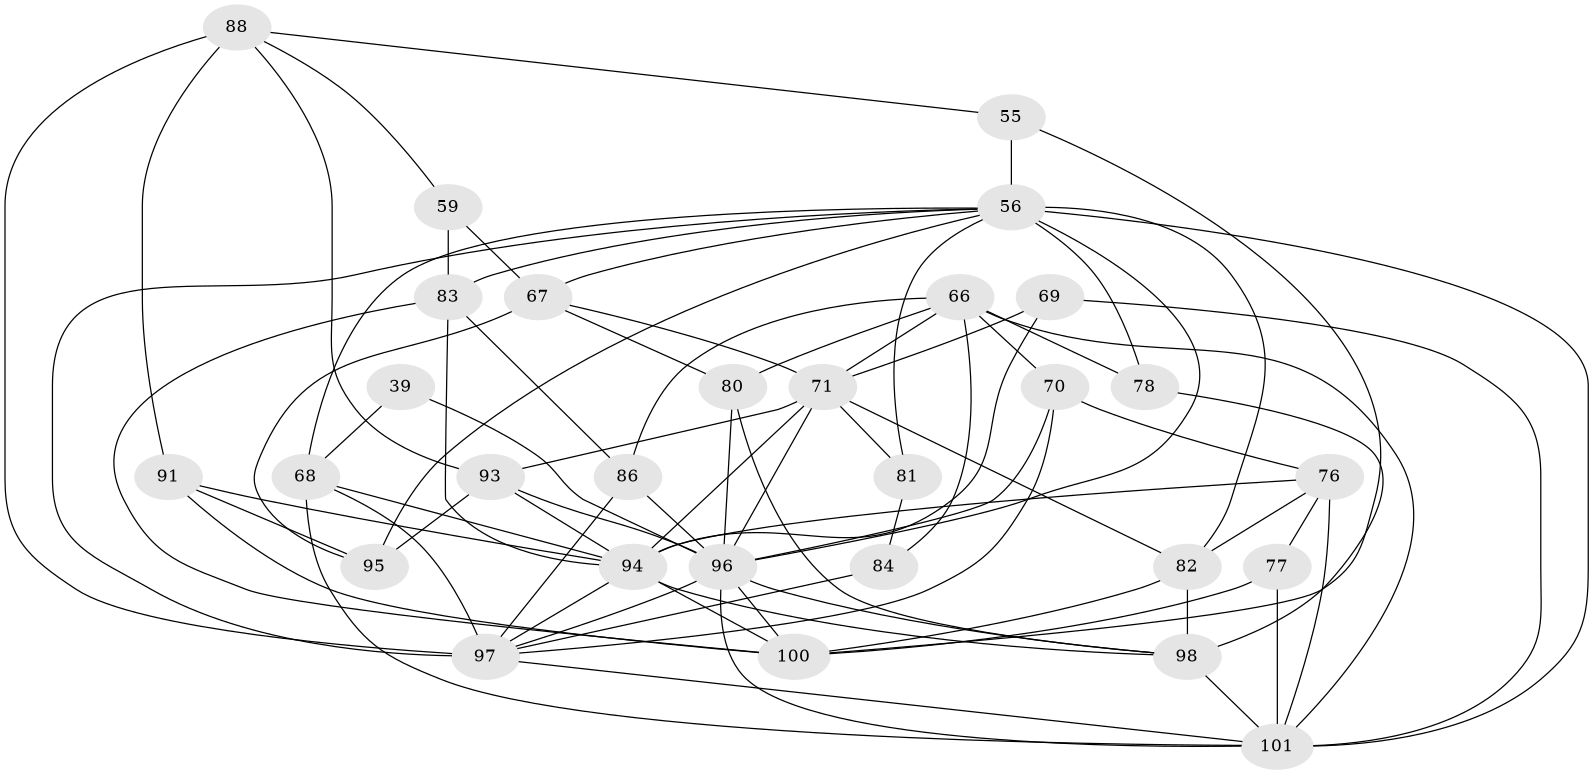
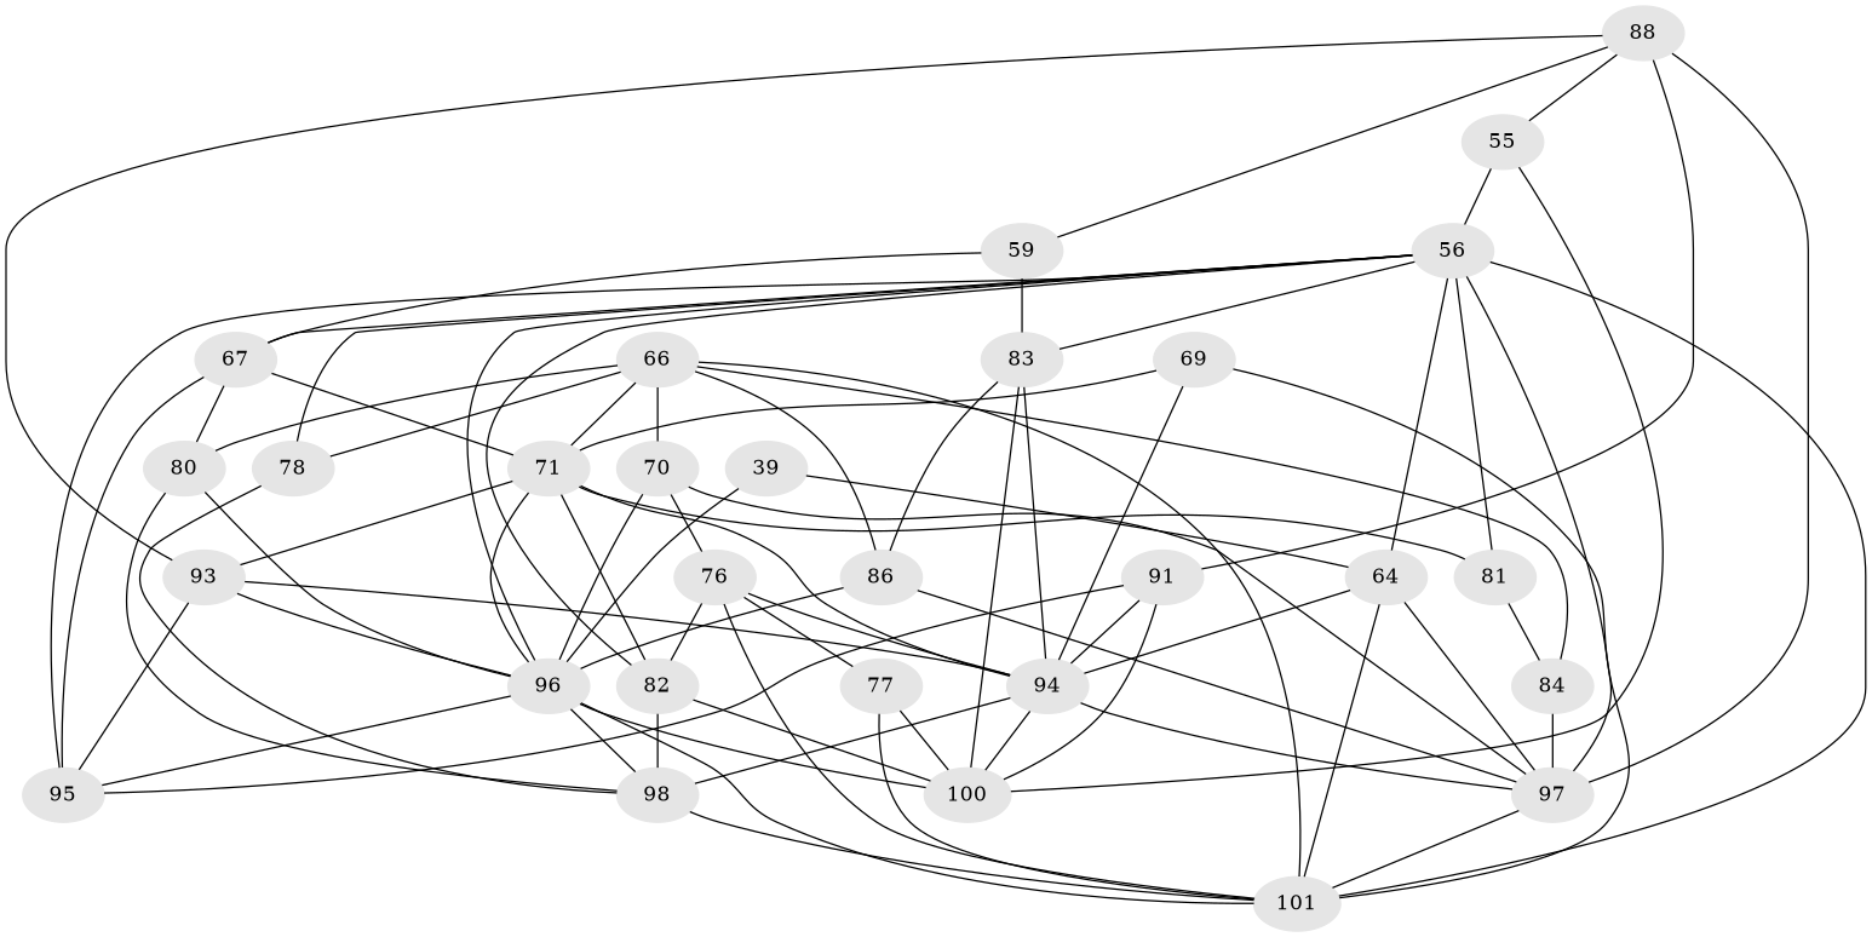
  graph {
    node [color=gray90 style=filled]
-   68 [super="+54"]
+   68 [super="+54" label=64]
    97 [super="+65+92"]
    101 [super="+89+90"]
    94 [super="+85"]
    39
    96 [super="+53+22+74+88"]
    100 [super="+32+38+99"]
    98 [super="+3+14+46"]
    n9 [label=88 super="+34+16"]
    55 [super="+52"]
    59 [super="+49"]
    91 [super="+2+62"]
    93 [super="+72+79"]
    56 [super="+27+29+47+20"]
    67 [super="+63"]
    83 [super="+19"]
    95 [super="+31"]
    81
    82 [super="+10"]
    78
    71 [super="+30+60+45"]
    80 [super="+42"]
    84
    86
    66 [super="+4+15+33"]
    70 [super="+25"]
    76 [super="+35"]
    69
    77 [super="+75"]
    68 -- 97 [weight=2]
    68 -- 101 [weight=2]
    68 -- 94
    97 -- 101
    94 -- 97
    94 -- 100 [weight=2]
    94 -- 98
    39 -- 68 [weight=2]
    39 -- 96 [weight=2]
-   96 -- 97
+   96 -- 95
    96 -- 101 [weight=3]
    96 -- 100 [weight=4]
    96 -- 98
    98 -- 101 [weight=3]
    n9 -- 97 [weight=4]
    n9 -- 55 [weight=2]
    n9 -- 59
    n9 -- 91 [weight=3]
    n9 -- 93 [weight=4]
    55 -- 100
    55 -- 56 [weight=3]
    59 -- 67
    59 -- 83 [weight=2]
    91 -- 94 [weight=2]
    91 -- 100
    91 -- 95 [weight=2]
    93 -- 94
    93 -- 96 [weight=3]
    93 -- 95
    56 -- 68
    56 -- 97
    56 -- 101 [weight=4]
    56 -- 96
    56 -- 67
    56 -- 83
    56 -- 95 [weight=2]
    56 -- 81
    56 -- 82
    56 -- 78 [weight=2]
    67 -- 95
    67 -- 71 [weight=2]
    67 -- 80
    83 -- 94
    83 -- 100
    83 -- 86
    81 -- 84
    82 -- 100
    82 -- 98
    78 -- 98
    71 -- 94
    71 -- 96
    71 -- 93
    71 -- 81
    71 -- 82
    80 -- 96
    80 -- 98 [weight=2]
    84 -- 97 [weight=2]
    86 -- 97
    86 -- 96
    66 -- 101 [weight=3]
    66 -- 78
    66 -- 71 [weight=2]
    66 -- 80 [weight=2]
    66 -- 84
    66 -- 86
    66 -- 70 [weight=2]
    70 -- 97
    70 -- 96 [weight=2]
    70 -- 76
    76 -- 101
    76 -- 94
    76 -- 82 [weight=2]
    76 -- 77
    69 -- 101
    69 -- 94 [weight=2]
    69 -- 71
    77 -- 101 [weight=3]
    77 -- 100 [weight=2]
  }
